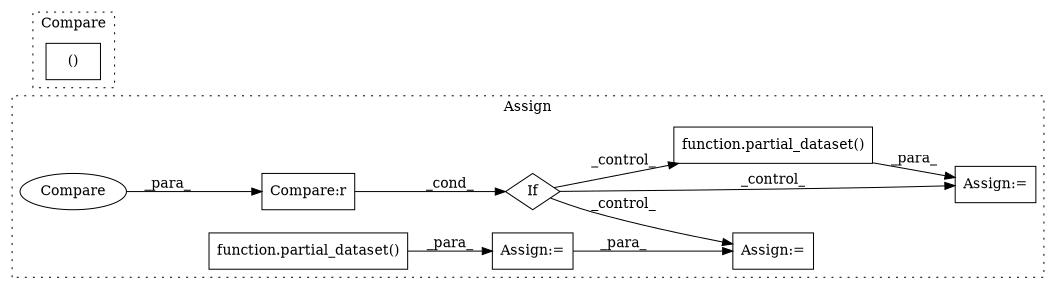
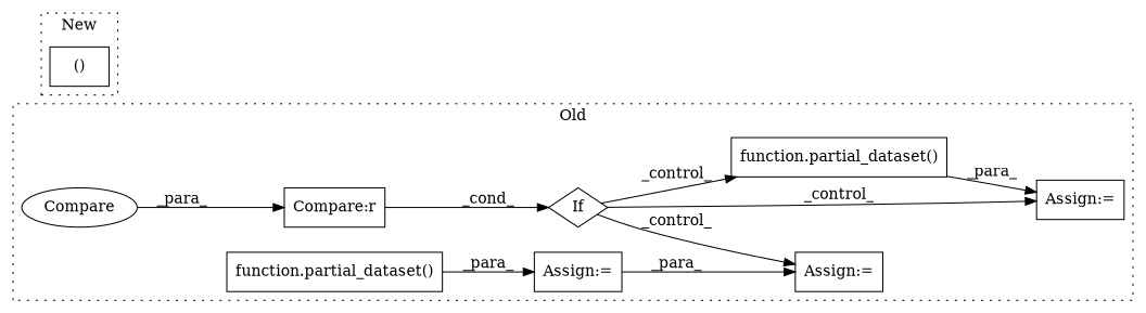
  digraph {
    rankdir=LR
    node [a=68 l=3 shape=box]
    n1 [a=75 l=103 label="function.partial_dataset()" s=3415]
    n2 [a=96 label=If s=3363 shape=diamond]
    n3 [a=40 l=24 label="Compare:r" s=3366]
    n4 [a=66 l=11 label=Compare s=3379 shape=ellipse]
    n5 [label="Assign:=" s=3412]
    n6 [label="Assign:=" s=3664]
    n7 [a=75 l=89 label="function.partial_dataset()" s=3159]
    n8 [label="Assign:=" s=3156]
    n9 [a=54 l=80 label="()" s=1948]
    subgraph cluster_1 {
-     label=Assign
+     label=Old
      style=dotted
      n1
      n2
      n3
      n4
      n5
      n6
      n7
      n8
    }
    subgraph cluster_2 {
-     label=Compare
+     label=New
      style=dotted
      n9
    }
    n1 -> n5 [label=_para_]
    n2 -> n1 [label=_control_]
    n2 -> n5 [label=_control_]
    n2 -> n6 [label=_control_]
    n3 -> n2 [label=_cond_]
    n4 -> n3 [label=_para_]
    n7 -> n8 [label=_para_]
    n8 -> n6 [label=_para_]
  }
